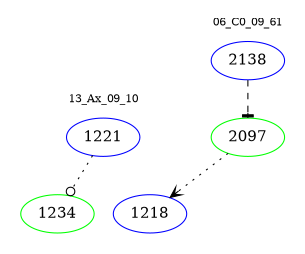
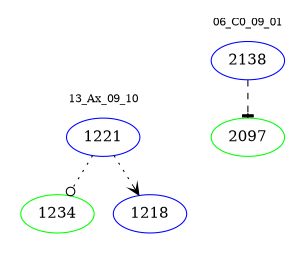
  digraph {
    node [color=blue]
    edge [color=black style=dotted]
    n1 [label=1221]
    n2 [label=1218]
    n3 [color=green label=1234]
    n4 [label=2138]
    n5 [color=green label=2097]
    subgraph cluster_1 {
      color=white
      fontsize=10
      label="13_Ax_09_10"
      n1
      n2
      n3
    }
    subgraph cluster_2 {
      color=white
      fontsize=10
-     label="06_C0_09_61"
+     label="06_C0_09_01"
      n4
      n5
    }
-   n5 -> n2 [arrowhead=vee]
+   n1 -> n2 [arrowhead=vee]
    n1 -> n3 [arrowhead=odot]
    n4 -> n5 [arrowhead=tee style=dashed]
  }
